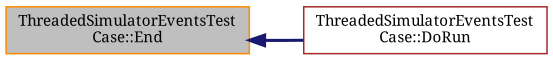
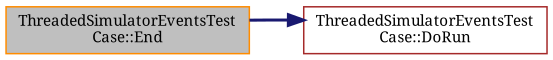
  digraph {
    rankdir=LR
    fontname="Noto Serif"
    node [fontname="Noto Serif" fontsize=10 shape=record style=filled]
    n1 [color=darkorange fillcolor=grey75 fontcolor=black height=0.2 label="ThreadedSimulatorEventsTest\lCase::End" width=0.4]
    n2 [color=brown fillcolor=white height=0.2 label="ThreadedSimulatorEventsTest\lCase::DoRun" width=0.4]
-   n1 -> n2 [color=midnightblue dir=back fontname="Noto Serif" fontsize=10 labelfontname=Helvetica labelfontsize=10 style=bold]
+   n2 -> n1 [color=midnightblue dir=back fontname="Noto Serif" fontsize=10 labelfontname=Helvetica labelfontsize=10 style=bold]
  }
